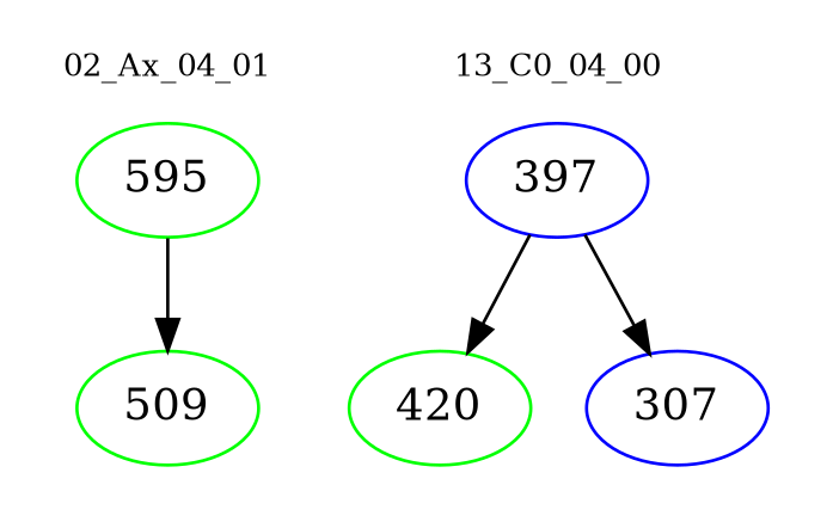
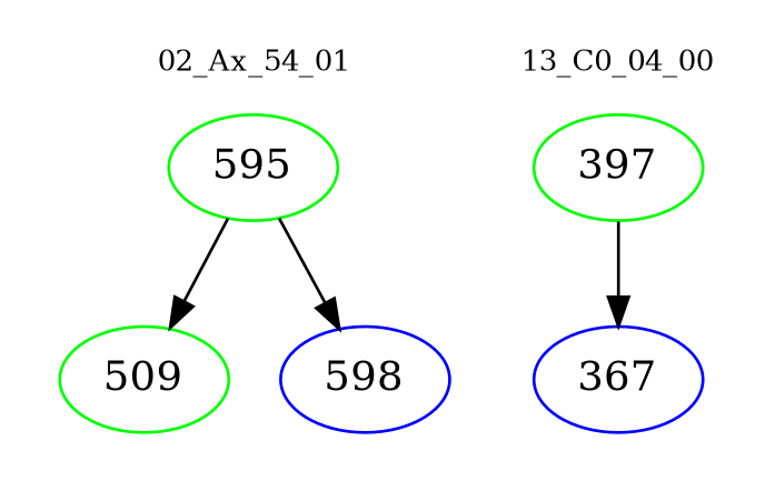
  digraph {
    node [color=green]
    edge [color=black]
    n1 [label=595]
    n2 [label=509]
-   n4 [color=blue label=397]
-   n5 [label=420]
-   n6 [color=blue label=307]
+   n3 [color=blue label=598]
+   n4 [label=397]
+   n6 [color=blue label=367]
    subgraph cluster_1 {
      color=white
      fontsize=10
-     label="02_Ax_04_01"
+     label="02_Ax_54_01"
      n1
      n2
+     n3
    }
    subgraph cluster_2 {
      color=white
      fontsize=10
      label="13_C0_04_00"
      n4
-     n5
      n6
    }
    n1 -> n2
-   n4 -> n5
+   n1 -> n3
    n4 -> n6
  }
